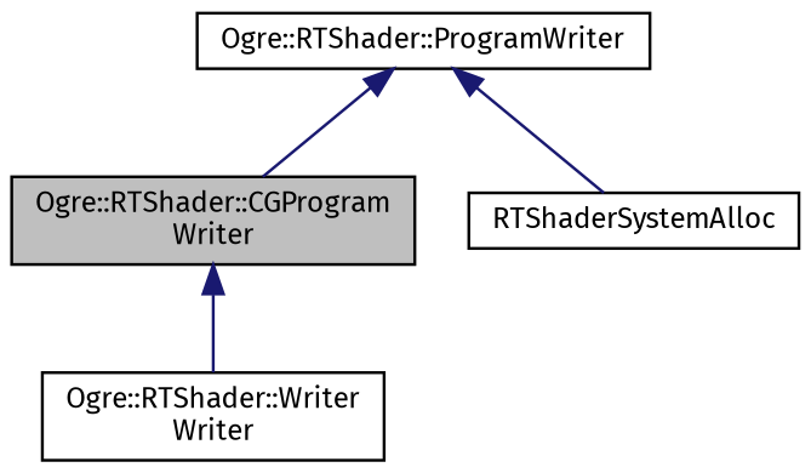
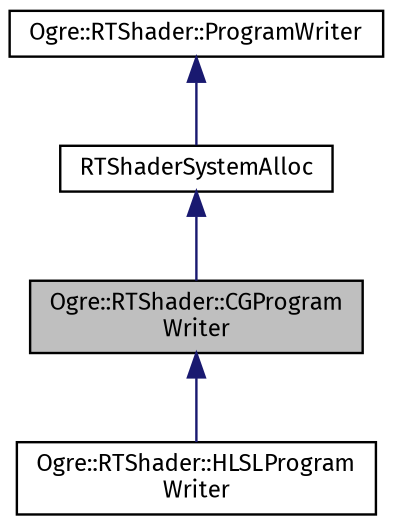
  digraph {
    fontname="Fira Sans"
    node [color=black fontname="Fira Sans" fontsize=10 shape=record]
    edge [color=midnightblue dir=back fontname="Fira Sans" fontsize=10 labelfontname=Helvetica labelfontsize=10 style=solid]
    n1 [fillcolor=grey75 fontcolor=black height=0.2 label="Ogre::RTShader::CGProgram\lWriter" style=filled width=0.4]
-   n2 [height=0.2 label="Ogre::RTShader::Writer\lWriter" width=0.4]
+   n2 [height=0.2 label="Ogre::RTShader::HLSLProgram\lWriter" width=0.4]
    n3 [height=0.2 label="Ogre::RTShader::ProgramWriter" width=0.4]
    n4 [height=0.2 label=RTShaderSystemAlloc width=0.4]
    n1 -> n2
-   n3 -> n1
+   n4 -> n1
    n3 -> n4
  }
